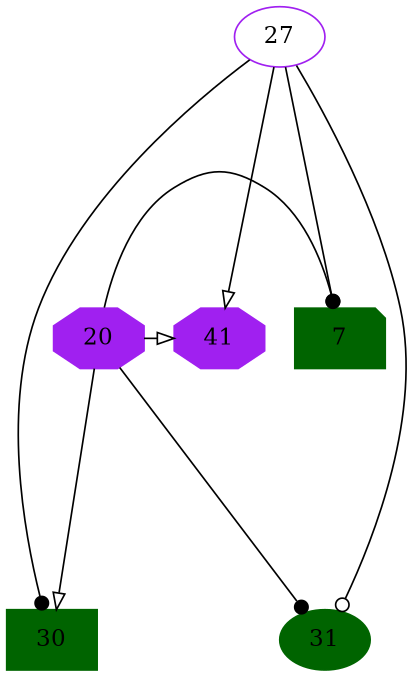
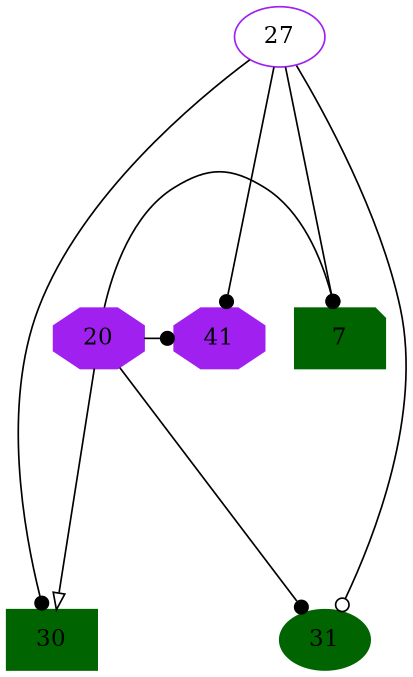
  digraph {
    ranksep=2.0
    node [color=darkgreen shape=octagon style=filled]
    edge [arrowhead=dot]
    7 [shape=note]
    n2 [color=purple label=41]
    20 [color=purple]
    27 [color=purple shape=ellipse style=""]
    30 [shape=box]
    31 [shape=ellipse]
    subgraph sub_1 {
      rank=same
      7
      n2
      20
    }
    subgraph sub_2 {
      rank=same
      27
    }
    subgraph sub_3 {
      rank=same
      30
      31
    }
    20 -> 7
-   20 -> n2 [arrowhead=onormal]
+   20 -> n2
    20 -> 30 [arrowhead=onormal]
    20 -> 31
    27 -> 7 [arrowhead=odot]
-   27 -> n2 [arrowhead=onormal]
+   27 -> n2
    27 -> 30
    27 -> 31 [arrowhead=odot]
  }
